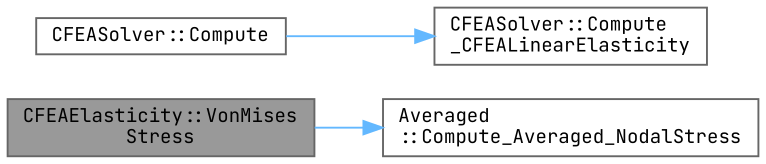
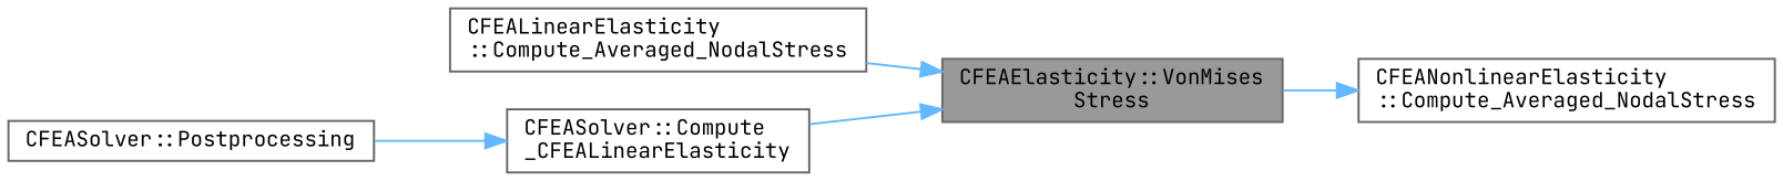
  digraph {
    fontname="JetBrains Mono"
    rankdir=RL
    node [color=grey40 fillcolor=white fontname="JetBrains Mono" fontsize=10 shape=box style=filled]
    edge [color=steelblue1 dir=back fontname="JetBrains Mono" fontsize=10 labelfontname=Helvetica labelfontsize=10 style=solid]
    n1 [color=gray40 fillcolor=grey60 fontcolor=black height=0.2 label="CFEAElasticity::VonMises\lStress" width=0.4]
+   n2 [height=0.2 label="CFEALinearElasticity\l::Compute_Averaged_NodalStress" width=0.4]
    n3 [height=0.2 label="CFEASolver::Compute\l_CFEALinearElasticity" width=0.4]
-   n4 [height=0.2 label="Averaged\l::Compute_Averaged_NodalStress" width=0.4]
-   n5 [height=0.2 label="CFEASolver::Compute" width=0.4]
+   n4 [height=0.2 label="CFEANonlinearElasticity\l::Compute_Averaged_NodalStress" width=0.4]
+   n5 [height=0.2 label="CFEASolver::Postprocessing" width=0.4]
+   n1 -> n2
+   n1 -> n3
    n3 -> n5
    n4 -> n1
  }
